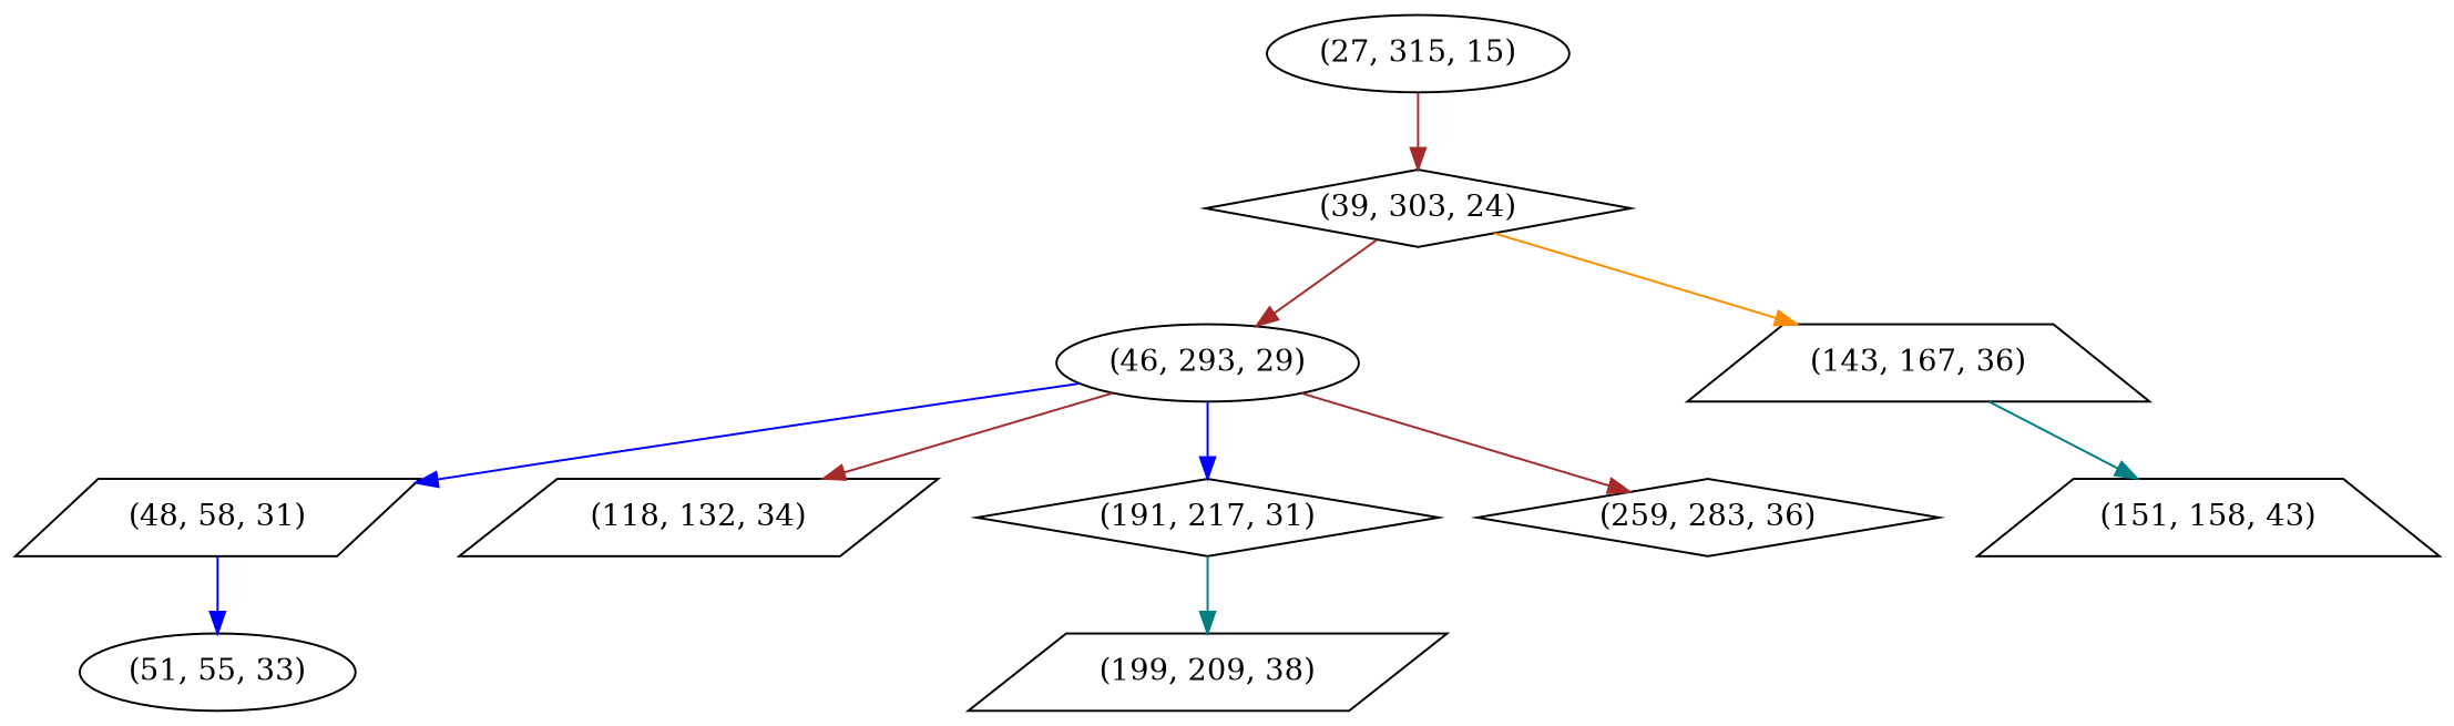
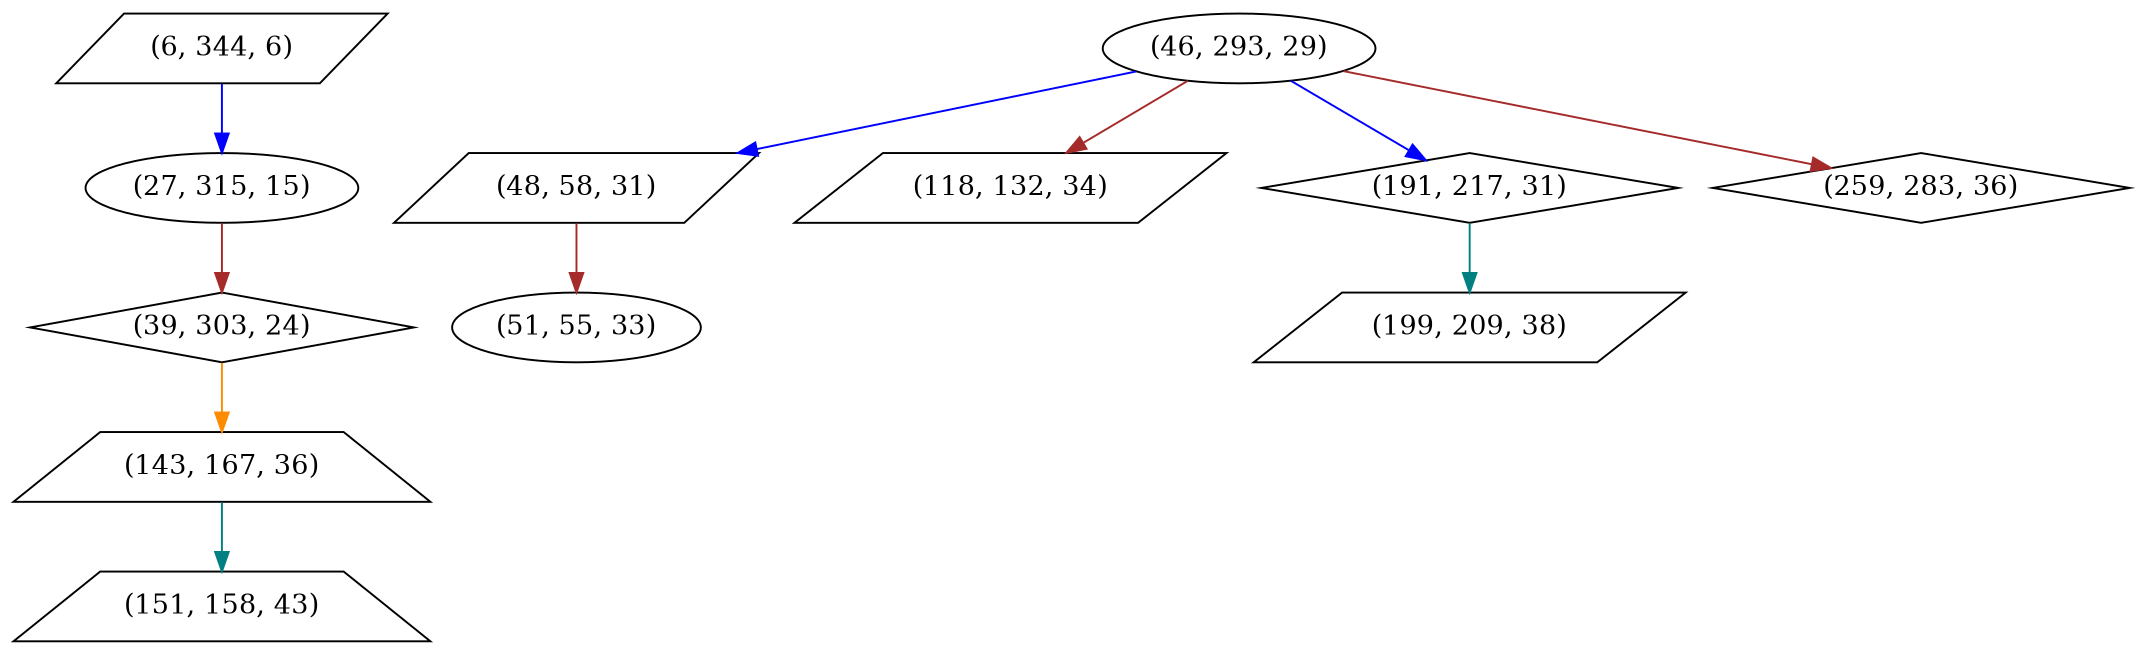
  digraph {
    node [shape=parallelogram]
    edge [color=brown]
+   "(6, 344, 6)"
    "(27, 315, 15)" [shape=ellipse]
    "(39, 303, 24)" [shape=diamond]
    "(46, 293, 29)" [shape=ellipse]
    "(143, 167, 36)" [shape=trapezium]
    "(48, 58, 31)"
    "(118, 132, 34)"
    "(191, 217, 31)" [shape=diamond]
    n9 [label="(259, 283, 36)" shape=diamond]
    "(51, 55, 33)" [shape=ellipse]
    "(151, 158, 43)" [shape=trapezium]
    "(199, 209, 38)"
+   "(6, 344, 6)" -> "(27, 315, 15)" [color=blue]
    "(27, 315, 15)" -> "(39, 303, 24)"
-   "(39, 303, 24)" -> "(46, 293, 29)"
    "(39, 303, 24)" -> "(143, 167, 36)" [color=darkorange]
    "(46, 293, 29)" -> "(48, 58, 31)" [color=blue]
    "(46, 293, 29)" -> "(118, 132, 34)"
    "(46, 293, 29)" -> "(191, 217, 31)" [color=blue]
    "(46, 293, 29)" -> n9
    "(143, 167, 36)" -> "(151, 158, 43)" [color=teal]
-   "(48, 58, 31)" -> "(51, 55, 33)" [color=blue]
+   "(48, 58, 31)" -> "(51, 55, 33)"
    "(191, 217, 31)" -> "(199, 209, 38)" [color=teal]
  }
